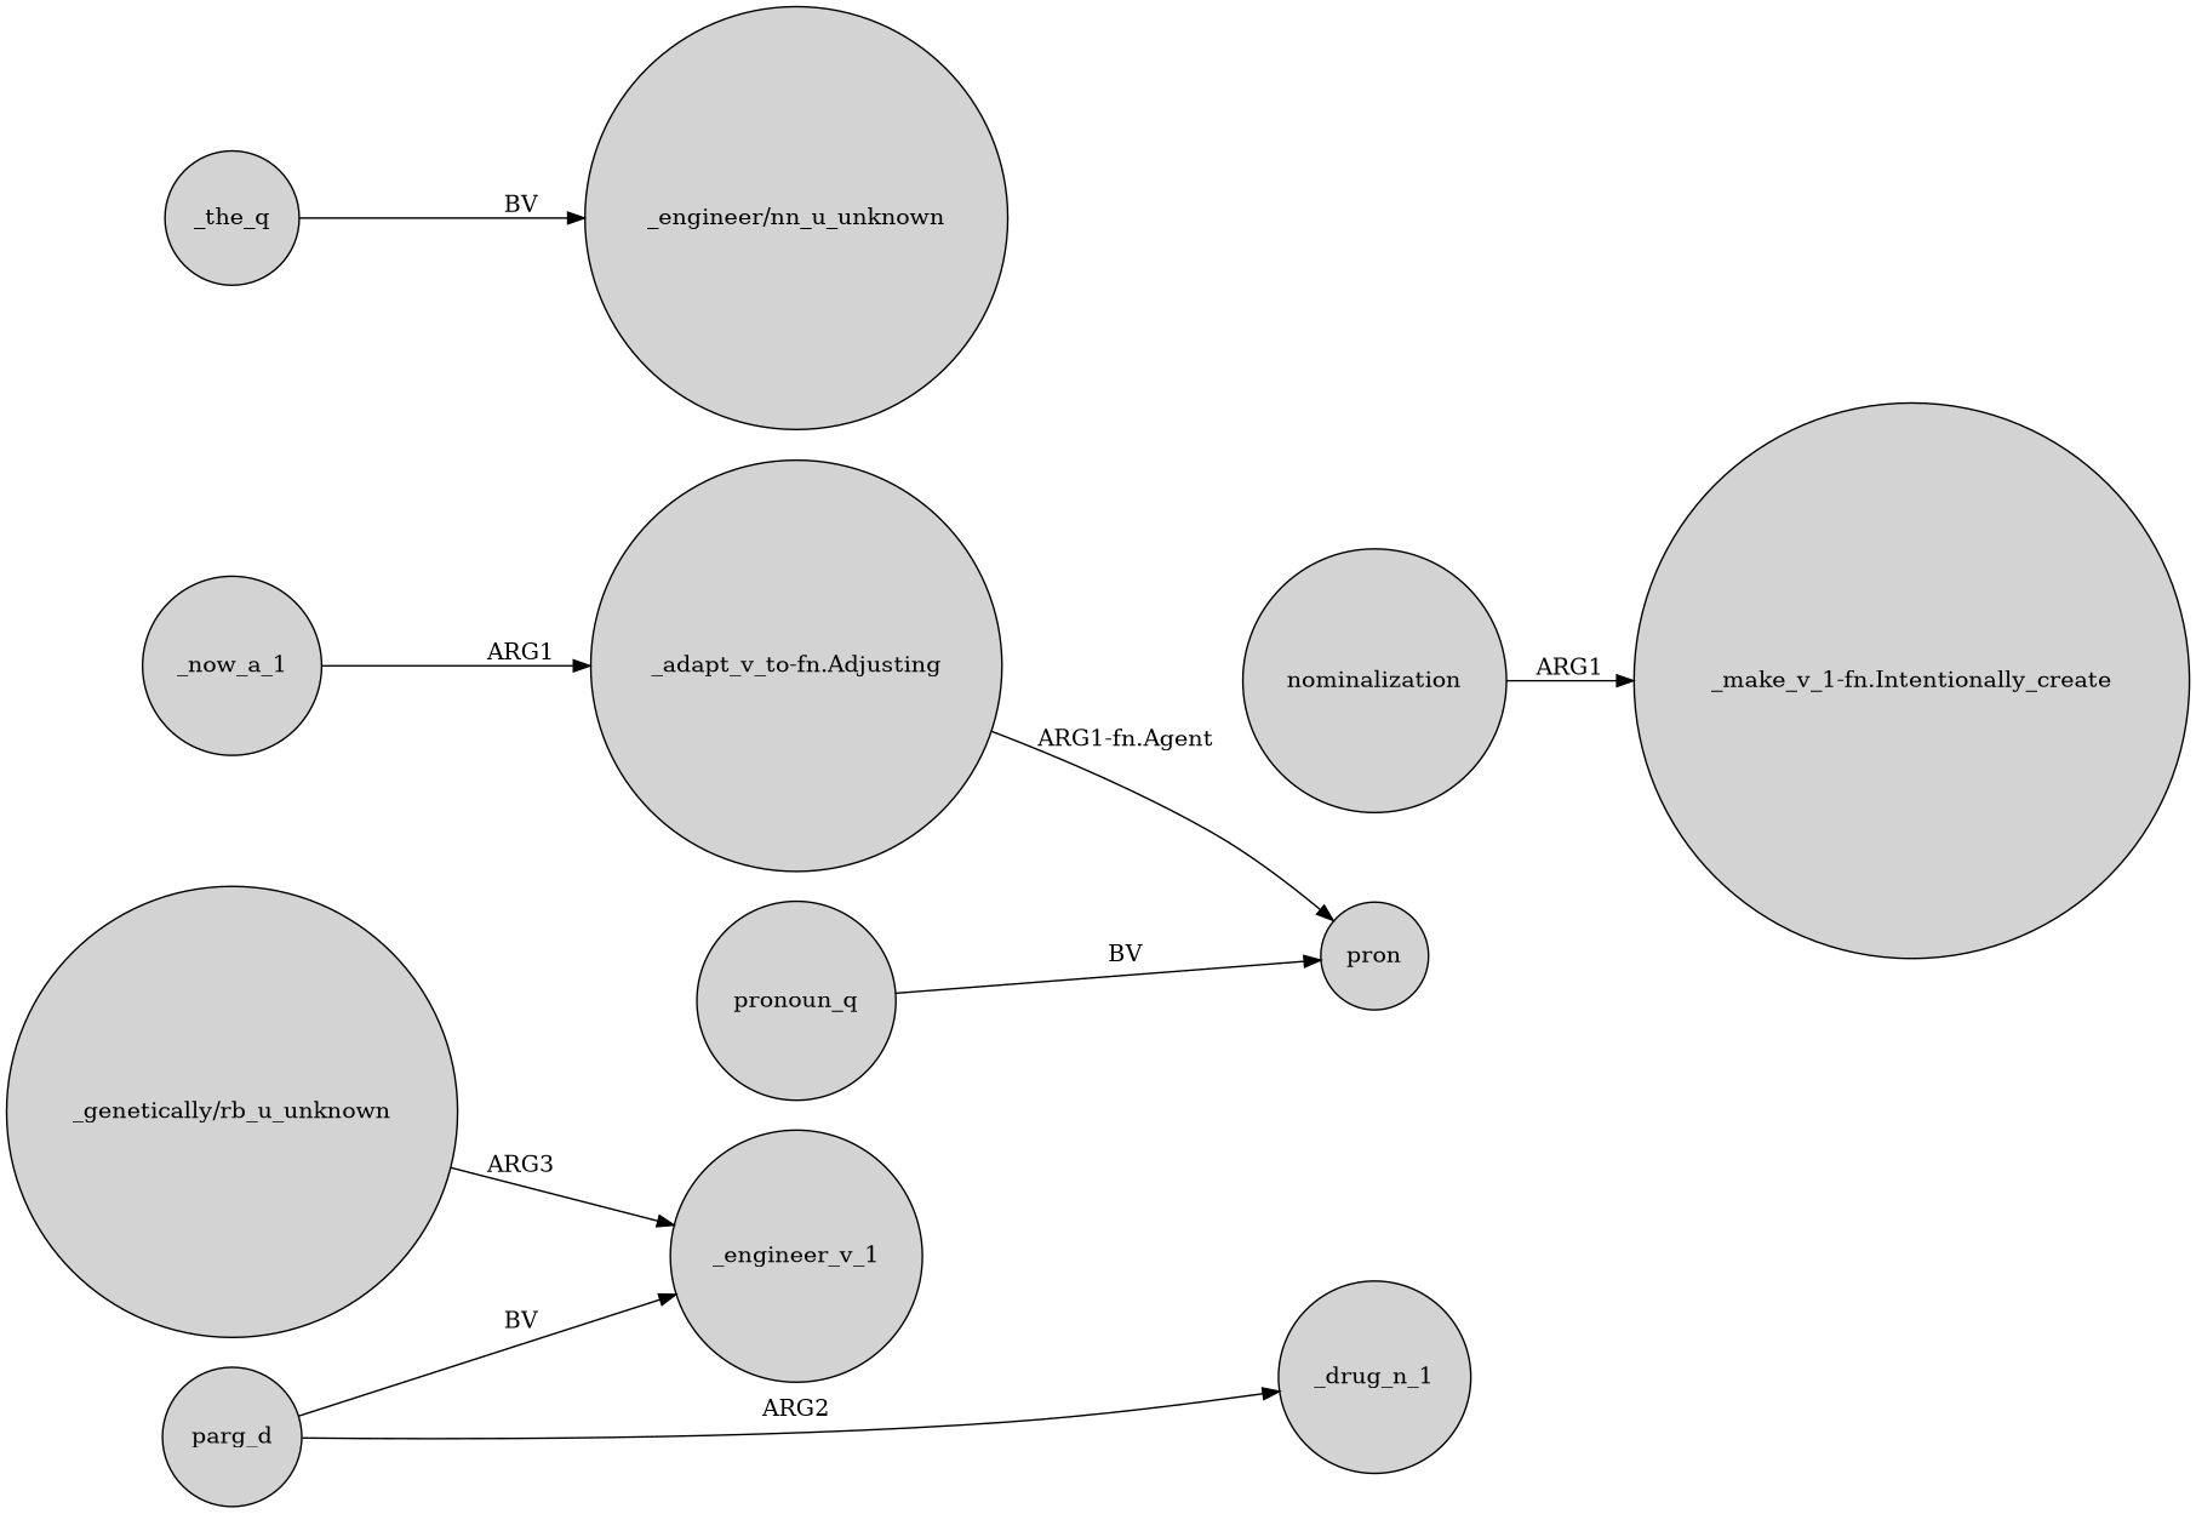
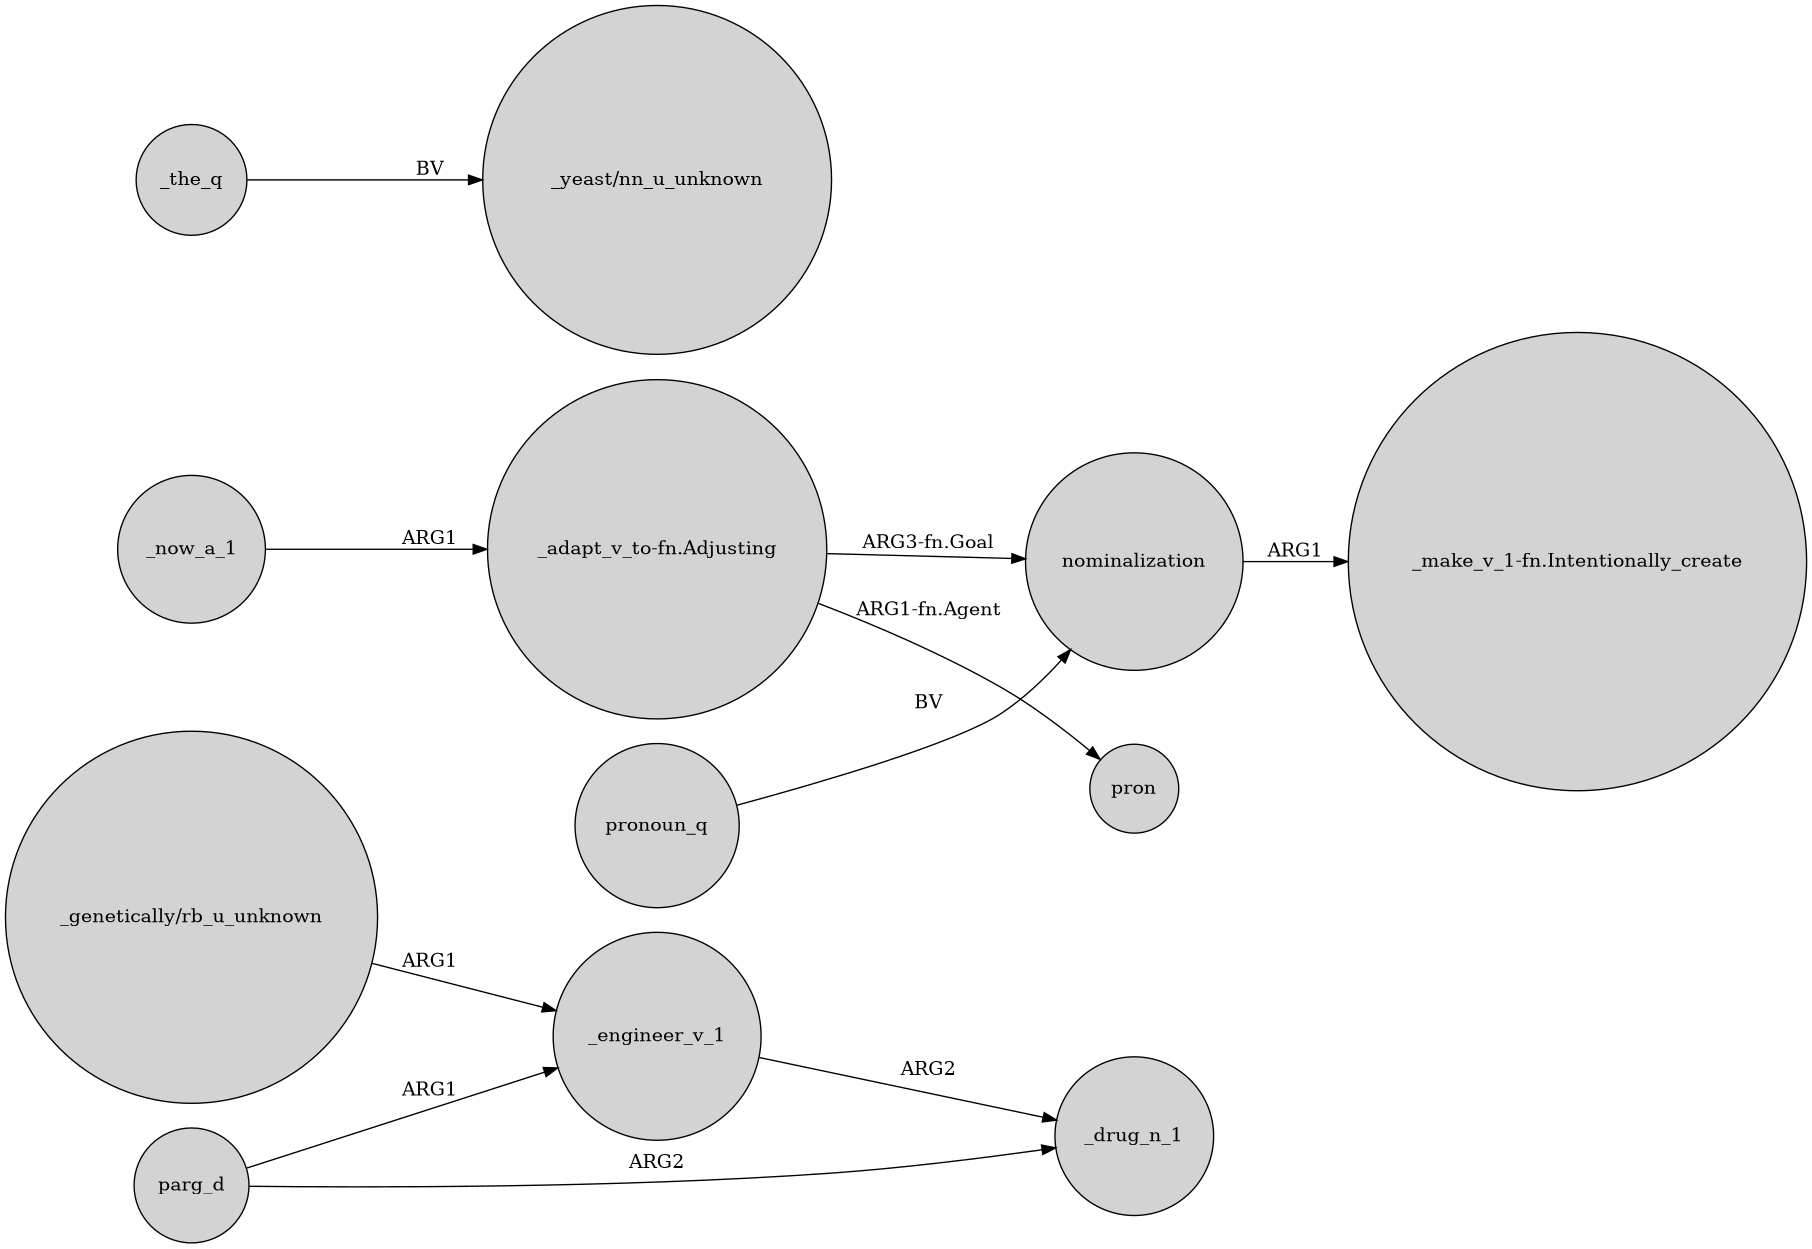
  digraph {
    rankdir=LR
    node [shape=circle style=filled]
    "_genetically/rb_u_unknown"
    _engineer_v_1
    _drug_n_1
    "_adapt_v_to-fn.Adjusting"
    nominalization
    pron
    "_make_v_1-fn.Intentionally_create"
    parg_d
    _the_q
-   "_yeast/nn_u_unknown" [label="_engineer/nn_u_unknown"]
+   "_yeast/nn_u_unknown"
    _now_a_1
    pronoun_q
-   "_genetically/rb_u_unknown" -> _engineer_v_1 [label=ARG3]
+   "_genetically/rb_u_unknown" -> _engineer_v_1 [label=ARG1]
+   _engineer_v_1 -> _drug_n_1 [label=ARG2]
+   "_adapt_v_to-fn.Adjusting" -> nominalization [label="ARG3-fn.Goal"]
    "_adapt_v_to-fn.Adjusting" -> pron [label="ARG1-fn.Agent"]
    nominalization -> "_make_v_1-fn.Intentionally_create" [label=ARG1]
-   parg_d -> _engineer_v_1 [label=BV]
+   parg_d -> _engineer_v_1 [label=ARG1]
    parg_d -> _drug_n_1 [label=ARG2]
    _the_q -> "_yeast/nn_u_unknown" [label=BV]
    _now_a_1 -> "_adapt_v_to-fn.Adjusting" [label=ARG1]
-   pronoun_q -> pron [label=BV]
+   pronoun_q -> nominalization [label=BV]
  }
